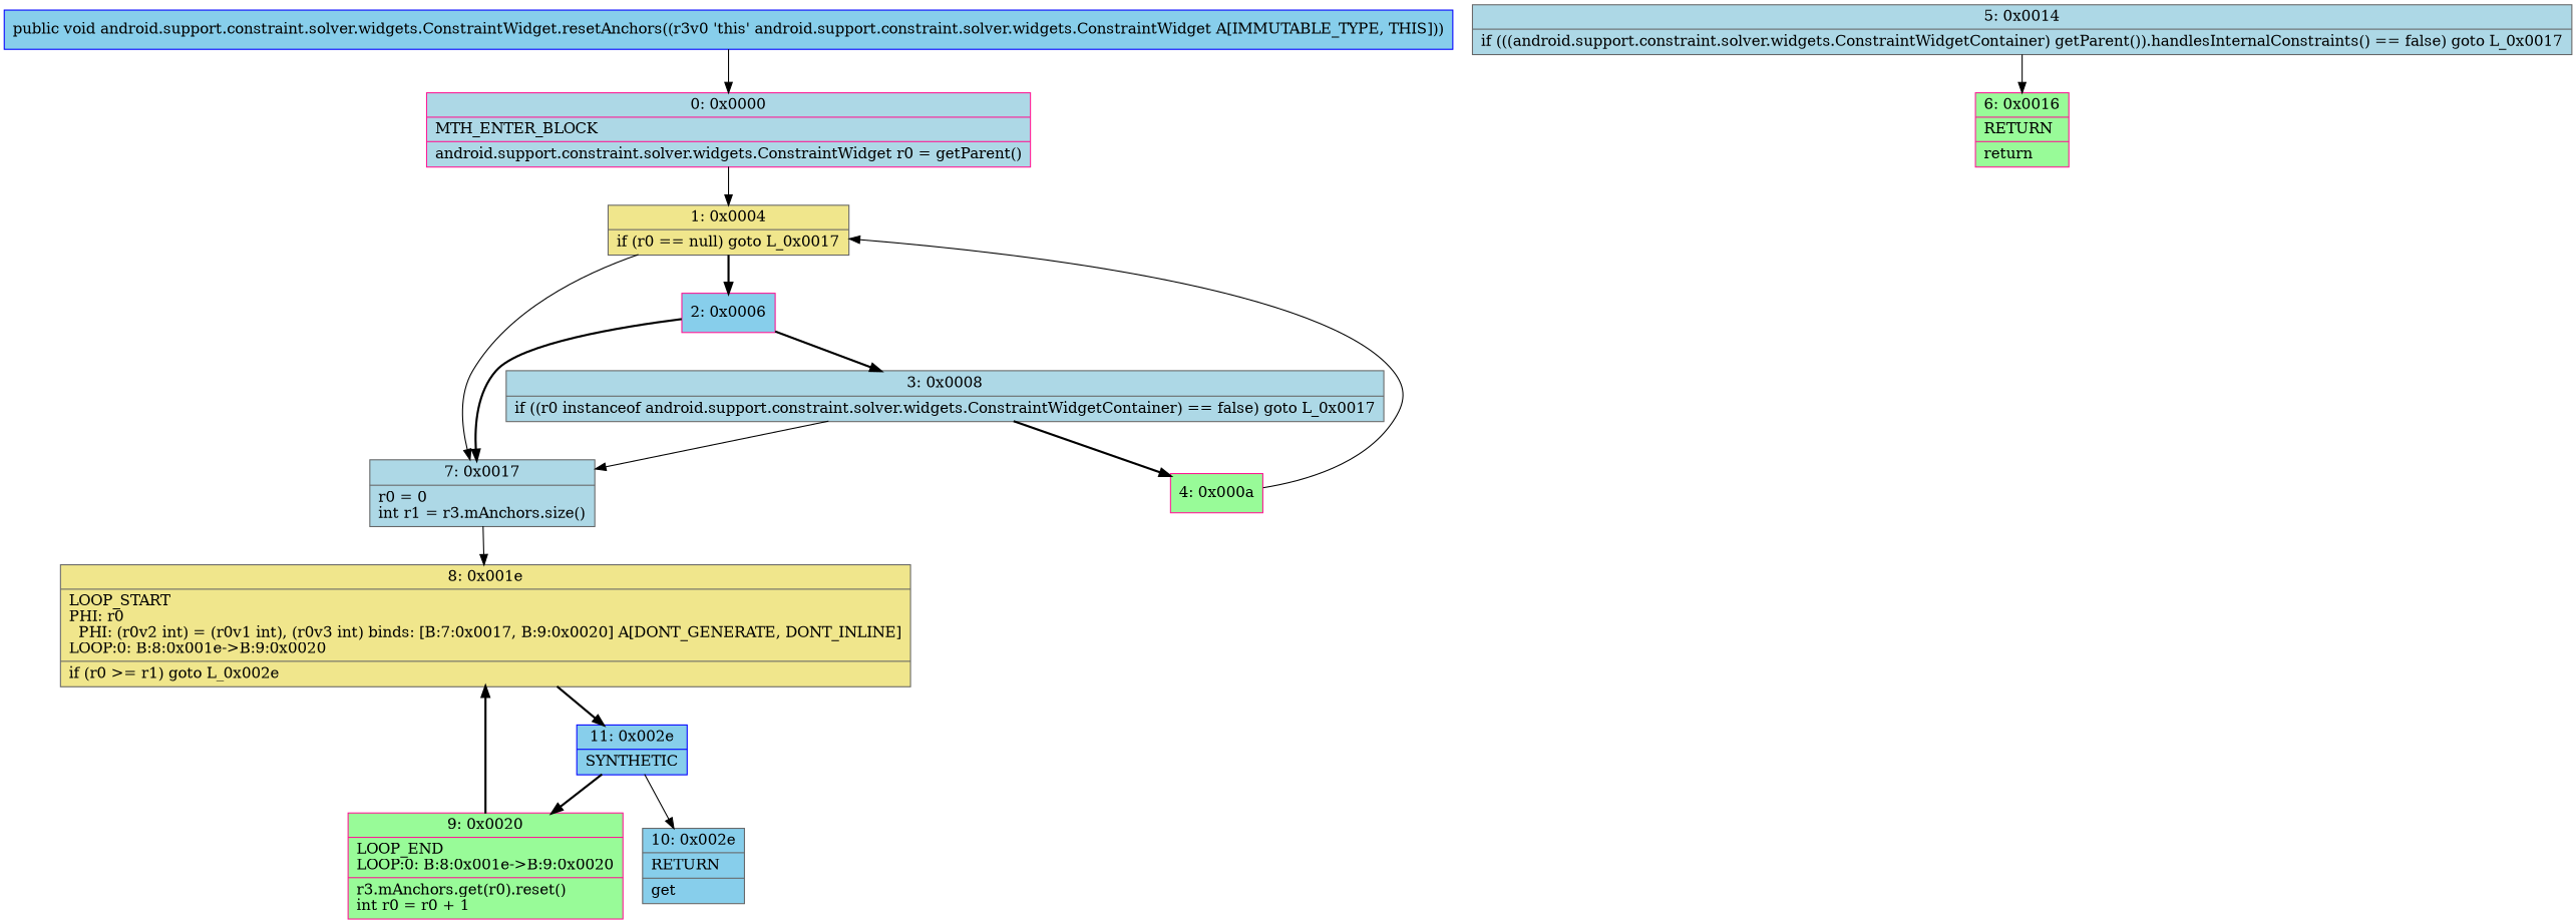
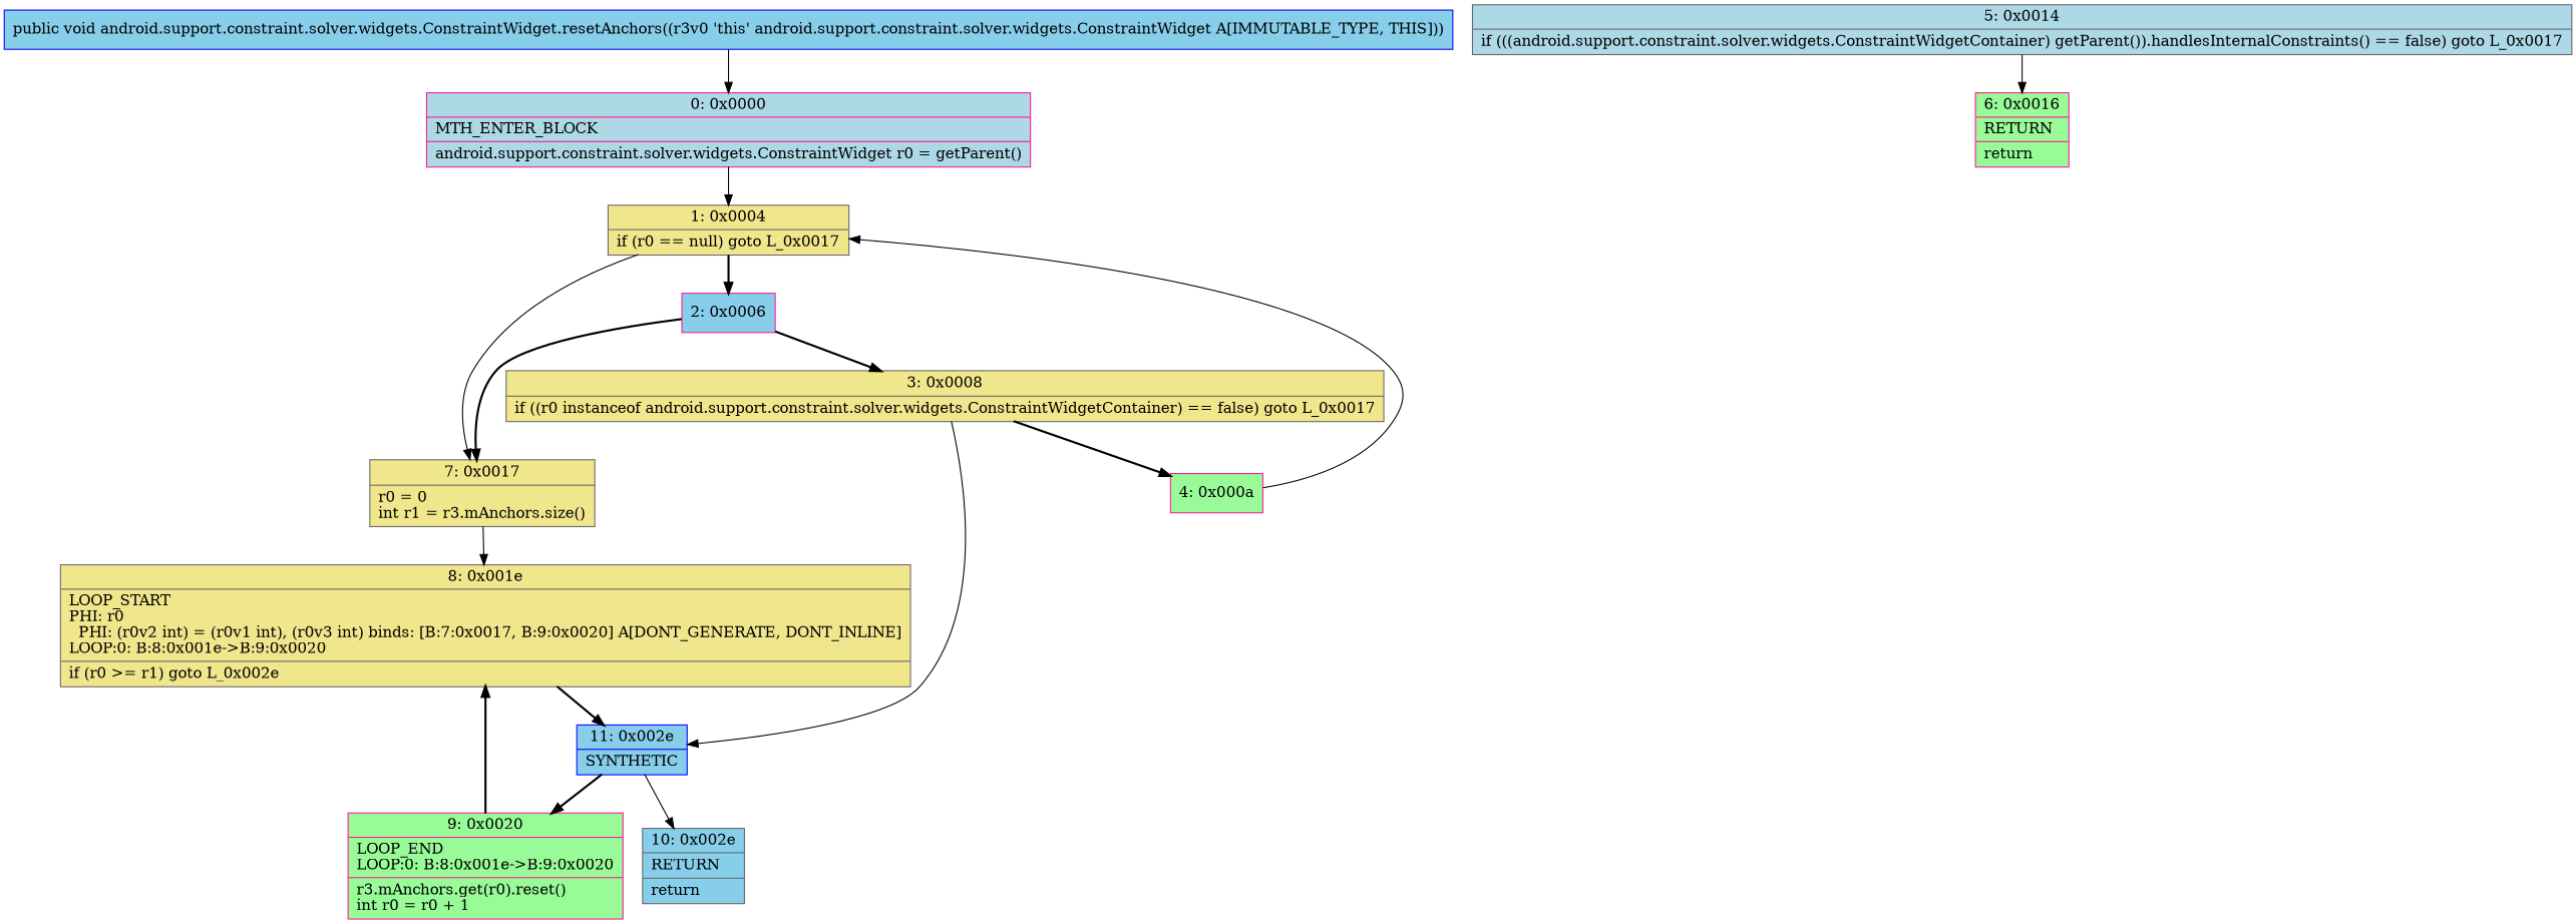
  digraph {
    node [color=gray40 fillcolor=lightblue shape=record style=filled]
    edge [style=solid]
    n1 [color=deeppink label="{0\:\ 0x0000|MTH_ENTER_BLOCK\l|android.support.constraint.solver.widgets.ConstraintWidget r0 = getParent()\l}"]
    n2 [fillcolor=khaki label="{1\:\ 0x0004|if (r0 == null) goto L_0x0017\l}"]
    n3 [color=deeppink fillcolor=skyblue label="{2\:\ 0x0006}"]
-   n4 [label="{7\:\ 0x0017|r0 = 0\lint r1 = r3.mAnchors.size()\l}"]
-   n5 [label="{3\:\ 0x0008|if ((r0 instanceof android.support.constraint.solver.widgets.ConstraintWidgetContainer) == false) goto L_0x0017\l}"]
+   n4 [fillcolor=khaki label="{7\:\ 0x0017|r0 = 0\lint r1 = r3.mAnchors.size()\l}"]
+   n5 [fillcolor=khaki label="{3\:\ 0x0008|if ((r0 instanceof android.support.constraint.solver.widgets.ConstraintWidgetContainer) == false) goto L_0x0017\l}"]
    n6 [fillcolor=khaki label="{8\:\ 0x001e|LOOP_START\lPHI: r0 \l  PHI: (r0v2 int) = (r0v1 int), (r0v3 int) binds: [B:7:0x0017, B:9:0x0020] A[DONT_GENERATE, DONT_INLINE]\lLOOP:0: B:8:0x001e\-\>B:9:0x0020\l|if (r0 \>= r1) goto L_0x002e\l}"]
    n7 [color=deeppink fillcolor=palegreen label="{4\:\ 0x000a}"]
    n8 [label="{5\:\ 0x0014|if (((android.support.constraint.solver.widgets.ConstraintWidgetContainer) getParent()).handlesInternalConstraints() == false) goto L_0x0017\l}"]
    n9 [color=deeppink fillcolor=palegreen label="{6\:\ 0x0016|RETURN\l|return\l}"]
    n10 [color=blue fillcolor=skyblue label="{11\:\ 0x002e|SYNTHETIC\l}"]
    n11 [color=deeppink fillcolor=palegreen label="{9\:\ 0x0020|LOOP_END\lLOOP:0: B:8:0x001e\-\>B:9:0x0020\l|r3.mAnchors.get(r0).reset()\lint r0 = r0 + 1\l}"]
-   n12 [fillcolor=skyblue label="{10\:\ 0x002e|RETURN\l|get\l}"]
+   n12 [fillcolor=skyblue label="{10\:\ 0x002e|RETURN\l|return\l}"]
    n13 [color=blue fillcolor=skyblue label="{public void android.support.constraint.solver.widgets.ConstraintWidget.resetAnchors((r3v0 'this' android.support.constraint.solver.widgets.ConstraintWidget A[IMMUTABLE_TYPE, THIS])) }"]
    n1 -> n2
    n2 -> n3 [style=bold]
    n2 -> n4
    n3 -> n4 [style=bold]
    n3 -> n5 [style=bold]
    n4 -> n6
-   n5 -> n4
+   n5 -> n10
    n5 -> n7 [style=bold]
    n6 -> n10 [style=bold]
    n7 -> n2
    n8 -> n9
    n10 -> n11 [style=bold]
    n10 -> n12
    n11 -> n6 [style=bold]
    n13 -> n1
  }
